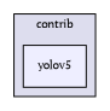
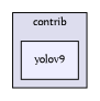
  digraph {
    compound=true
    rankdir=LR
    fontname="PT Serif"
-   n1 [fillcolor="#eeeeff" fontname="PT Serif" fontsize=10 label=yolov5 pencolor=black shape=box style=filled]
+   n1 [fillcolor="#eeeeff" fontname="PT Serif" fontsize=10 label=yolov9 pencolor=black shape=box style=filled]
    subgraph cluster_1 {
      bgcolor="#ddddee"
      fontsize=10
      label=contrib
      pencolor=black
      n1
    }
  }
